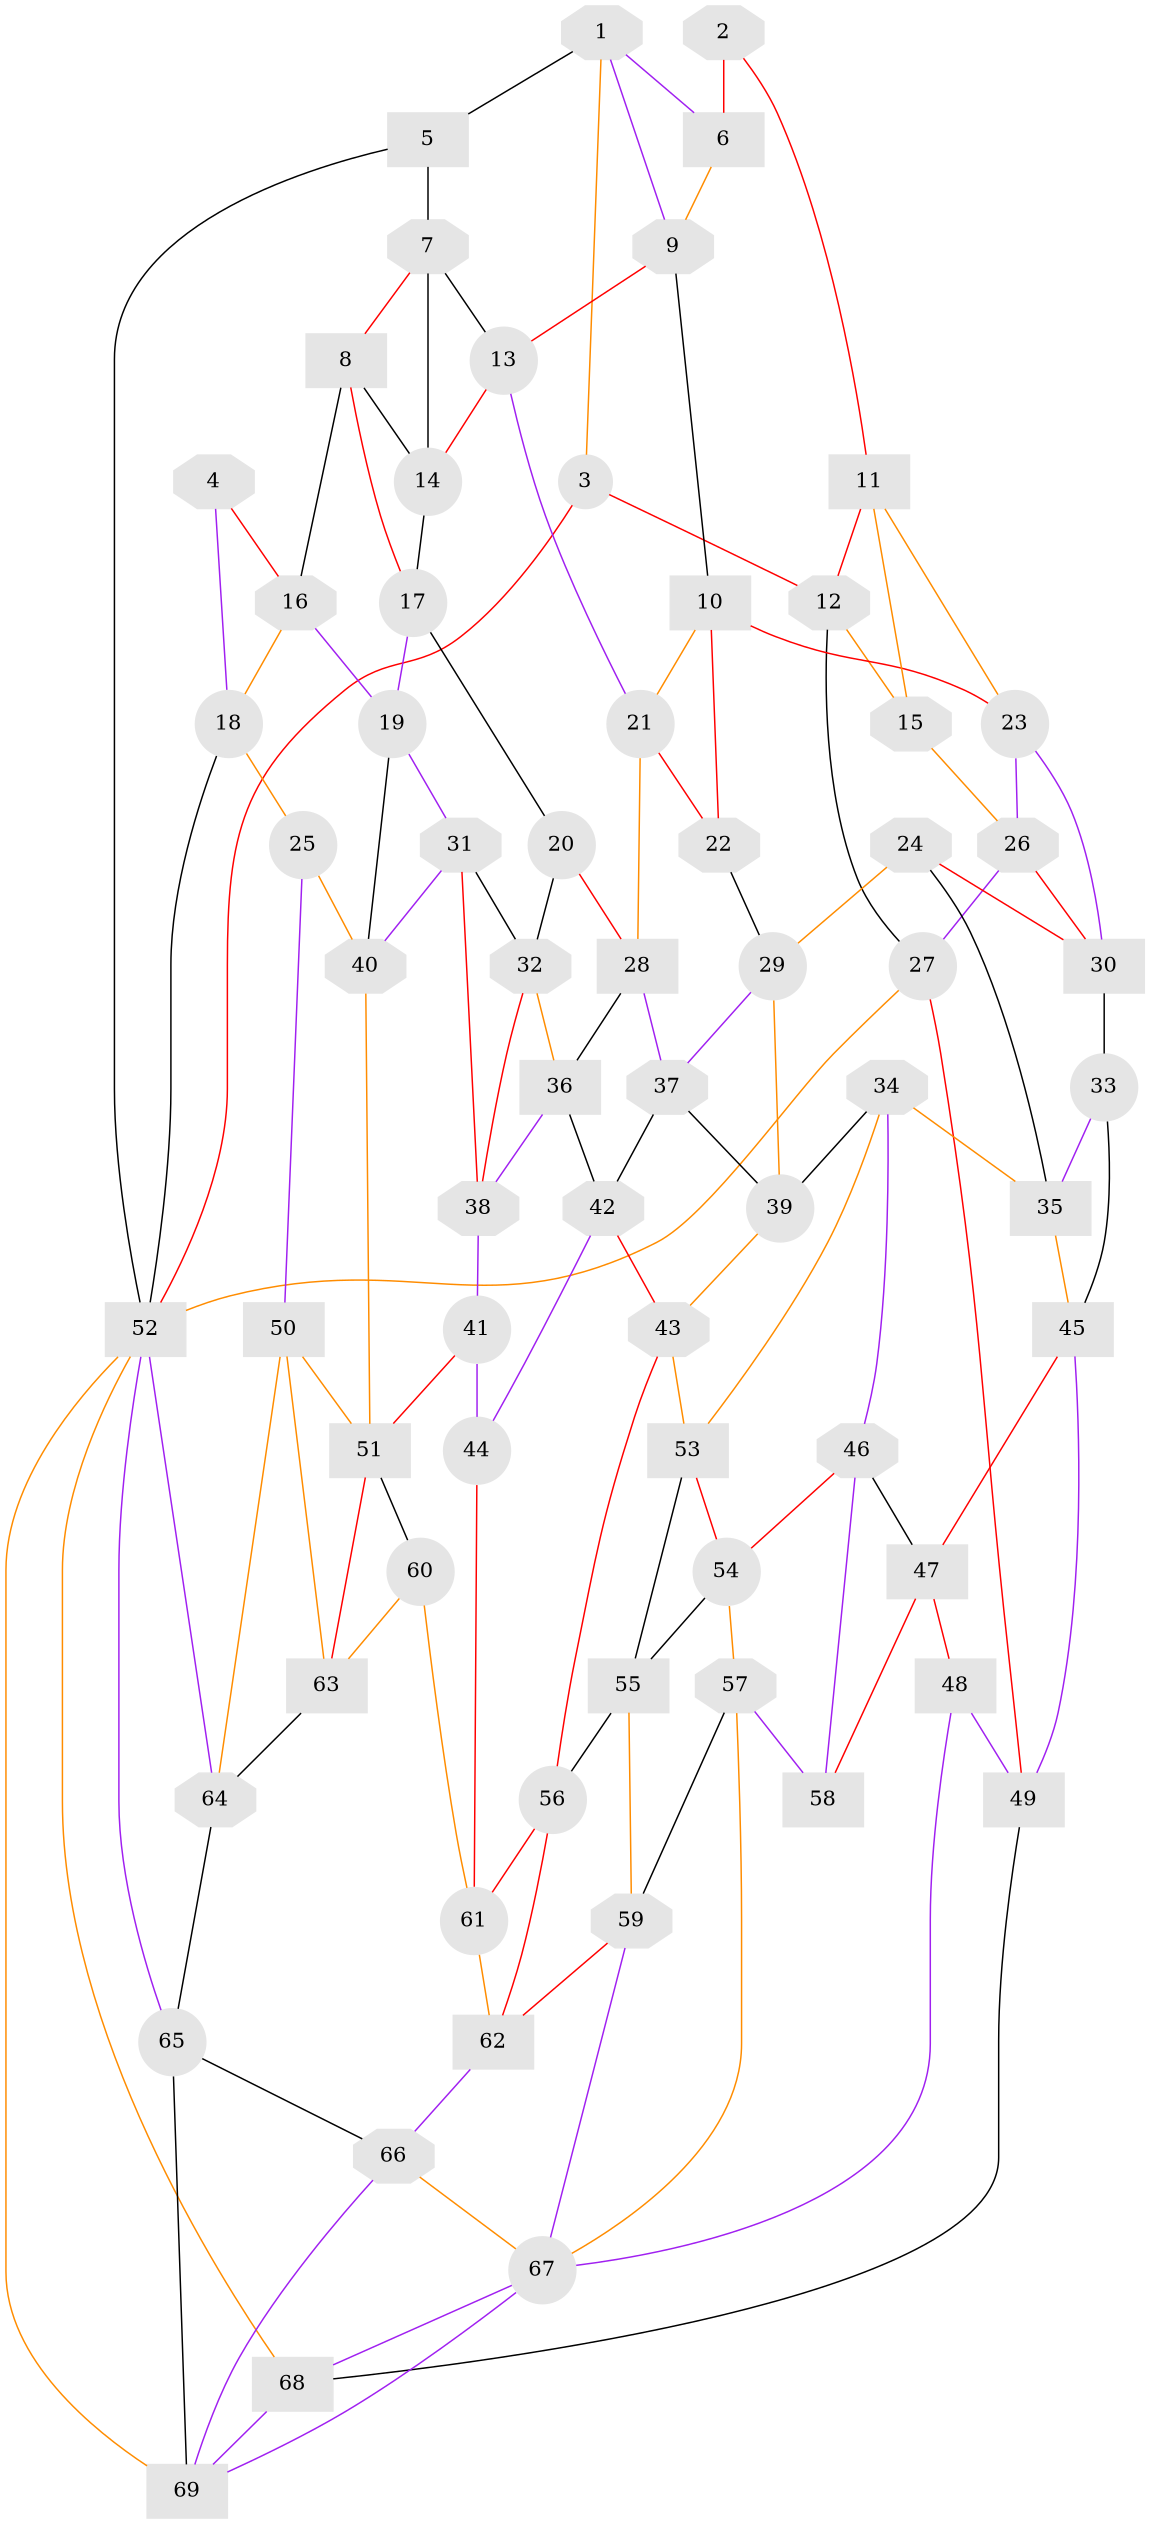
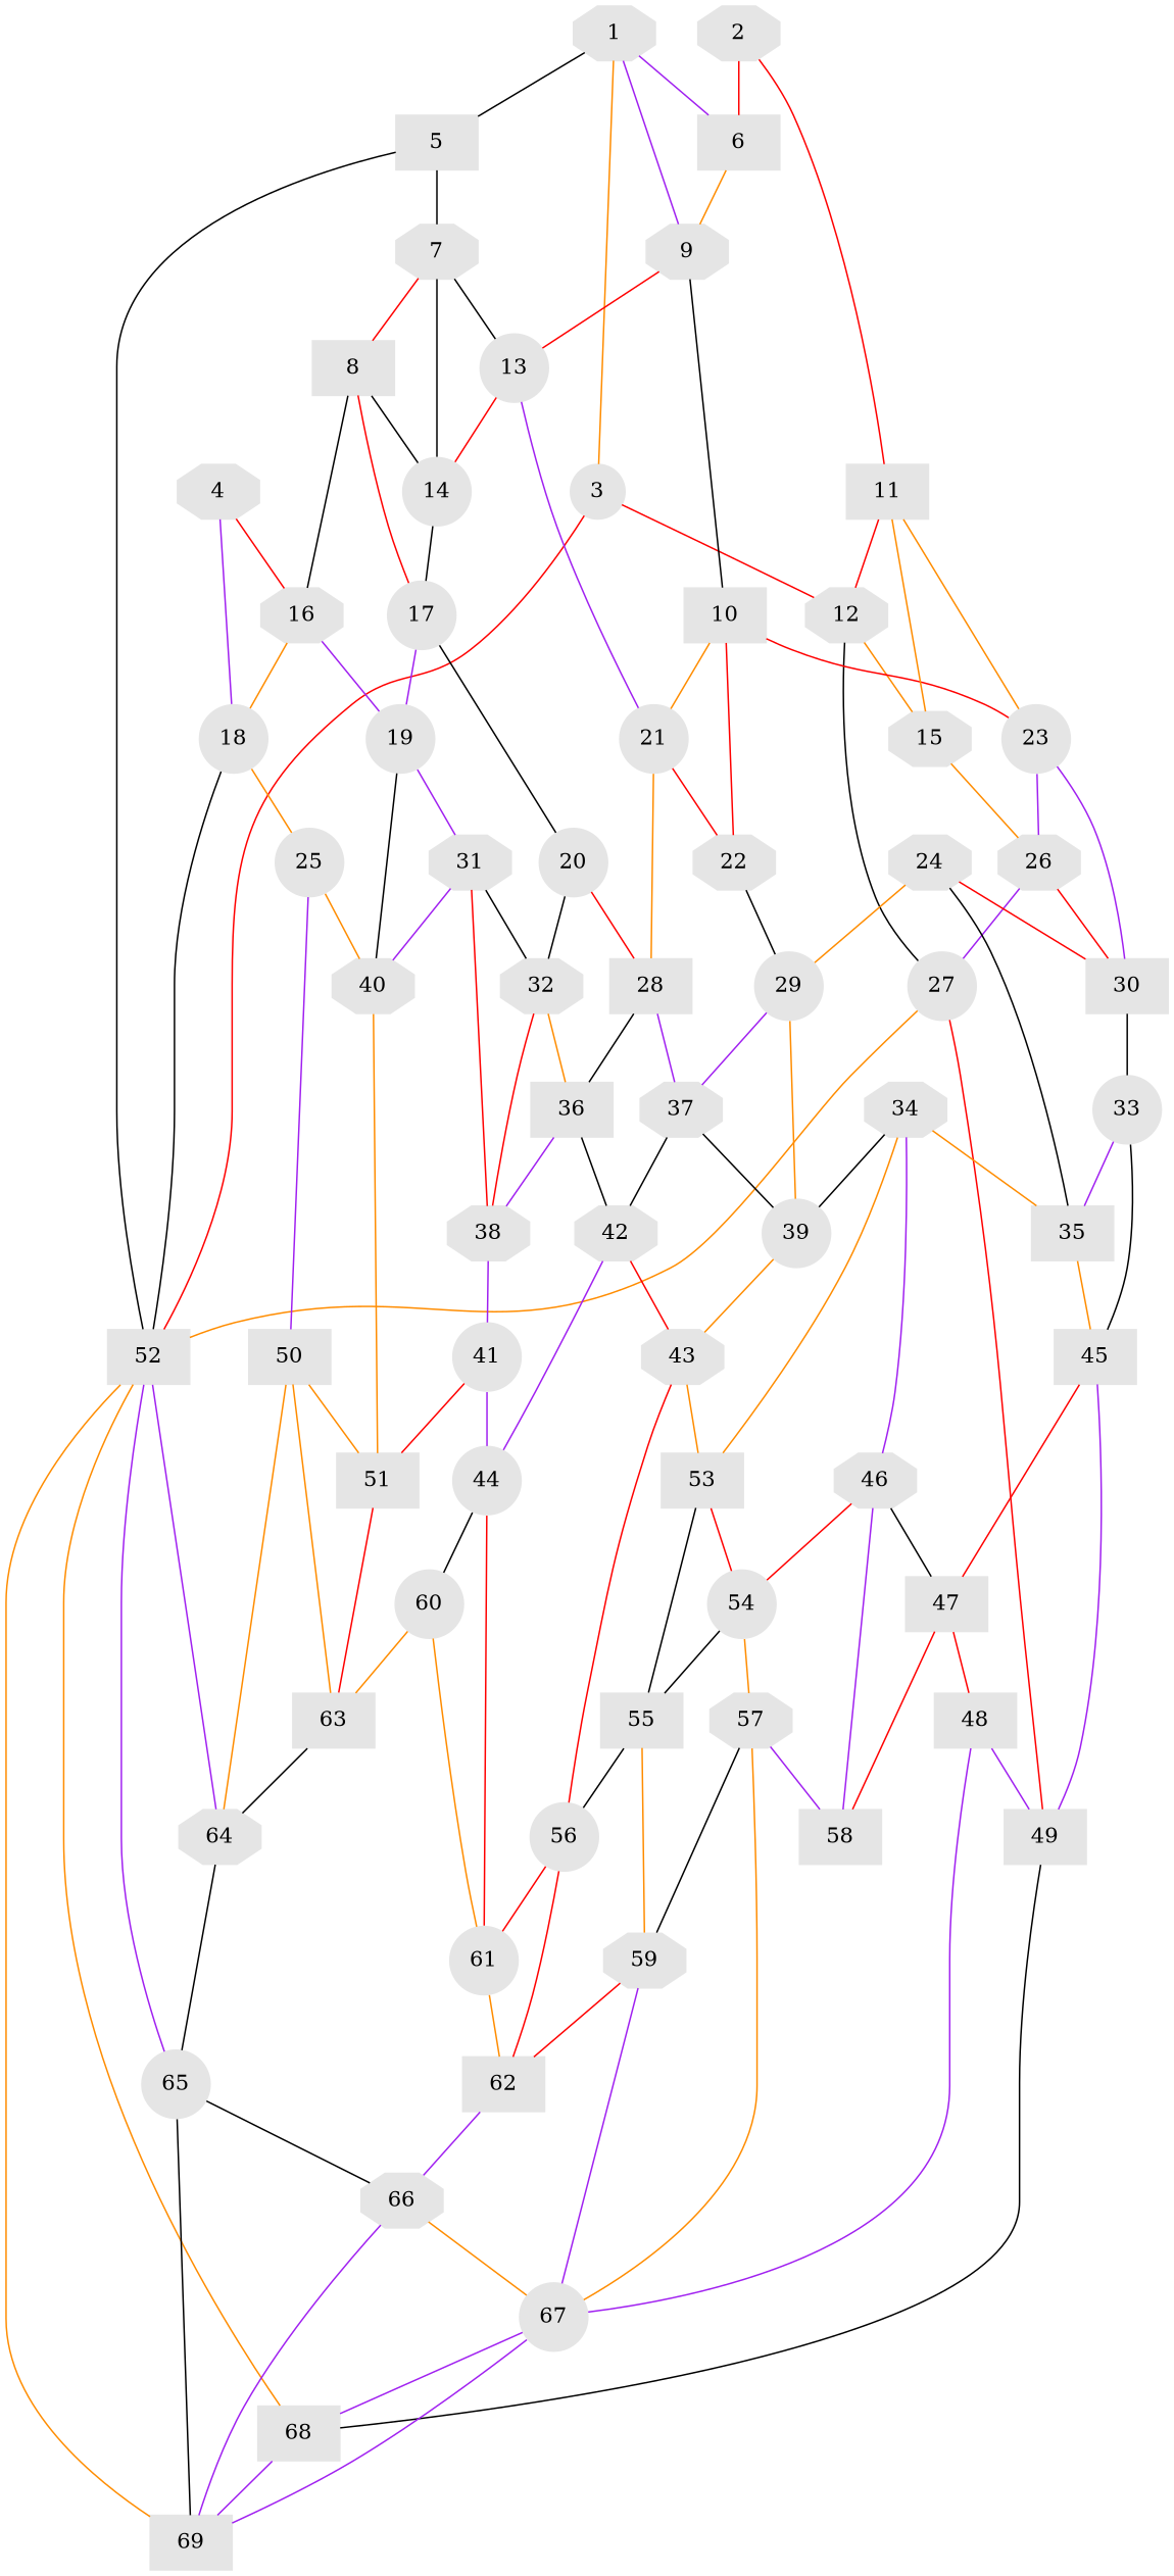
  graph {
    node [color=gray90 shape=octagon style=filled]
    edge [color=black weight=1.0]
    3 [shape=circle]
    1
    5 [shape=box]
    6 [shape=box]
    9
    12
    52 [shape=box]
    7
    13 [shape=circle]
    10 [shape=box]
    2
    11 [shape=box]
    23 [shape=circle]
    15
    27 [shape=circle]
    68 [shape=box]
    64
    65 [shape=circle]
    69 [shape=box]
    4
    16
    18 [shape=circle]
    19 [shape=circle]
    25 [shape=circle]
    8 [shape=box]
    14 [shape=circle]
    17 [shape=circle]
    21 [shape=circle]
    20 [shape=circle]
    22
    28 [shape=box]
    29 [shape=circle]
    26
    30 [shape=box]
    49 [shape=box]
    31
    40
    32
    50 [shape=box]
    38
    51 [shape=box]
    36 [shape=box]
    37
    39 [shape=circle]
    33 [shape=circle]
    24
    35 [shape=box]
    45 [shape=box]
    63 [shape=box]
    42
    43
    41 [shape=circle]
    47 [shape=box]
    34
    46
    53 [shape=box]
    54 [shape=circle]
    58 [shape=box]
    55 [shape=box]
    44 [shape=circle]
    56 [shape=circle]
    60 [shape=circle]
    61 [shape=circle]
    62 [shape=box]
    48 [shape=box]
    57
    67 [shape=circle]
    66
    59
    3 -- 12 [color=red]
    3 -- 52 [color=red]
    1 -- 3 [color=darkorange]
    1 -- 5
    1 -- 6 [color=purple]
    1 -- 9 [color=purple]
    5 -- 52
    5 -- 7
    6 -- 9 [color=darkorange]
    9 -- 13 [color=red]
    9 -- 10
    12 -- 15 [color=darkorange]
    12 -- 27
    52 -- 68 [color=darkorange]
    52 -- 64 [color=purple]
    52 -- 65 [color=purple]
    52 -- 69 [color=darkorange]
    7 -- 13
    7 -- 8 [color=red]
    7 -- 14
    13 -- 14 [color=red]
    13 -- 21 [color=purple]
    10 -- 23 [color=red]
    10 -- 21 [color=darkorange]
    10 -- 22 [color=red]
    2 -- 6 [color=red weight=2.0]
    2 -- 11 [color=red]
    11 -- 12 [color=red]
    11 -- 23 [color=darkorange]
    11 -- 15 [color=darkorange]
    23 -- 26 [color=purple]
    23 -- 30 [color=purple]
    15 -- 26 [color=darkorange]
    27 -- 52 [color=darkorange]
    27 -- 49 [color=red]
    68 -- 69 [color=purple]
    64 -- 65
    65 -- 69
    65 -- 66
    4 -- 16 [color=red]
    4 -- 18 [color=purple]
    16 -- 18 [color=darkorange]
    16 -- 19 [color=purple]
    18 -- 52
    18 -- 25 [color=darkorange]
    19 -- 31 [color=purple]
    19 -- 40
    25 -- 40 [color=darkorange]
    25 -- 50 [color=purple]
    8 -- 16
    8 -- 14
    8 -- 17 [color=red]
    14 -- 17
    17 -- 19 [color=purple]
    17 -- 20
    21 -- 22 [color=red]
    21 -- 28 [color=darkorange]
    20 -- 28 [color=red]
    20 -- 32
    22 -- 29
    28 -- 36
    28 -- 37 [color=purple]
    29 -- 37 [color=purple]
    29 -- 39 [color=darkorange]
    26 -- 27 [color=purple]
    26 -- 30 [color=red]
    30 -- 33
    49 -- 68
    31 -- 40 [color=purple]
    31 -- 32
    31 -- 38 [color=red]
    40 -- 51 [color=darkorange]
    32 -- 38 [color=red]
    32 -- 36 [color=darkorange]
    50 -- 64 [color=darkorange]
    50 -- 51 [color=darkorange]
    50 -- 63 [color=darkorange]
    38 -- 41 [color=purple]
    51 -- 63 [color=red]
    36 -- 38 [color=purple]
    36 -- 42
    37 -- 39
    37 -- 42
    39 -- 43 [color=darkorange]
    33 -- 35 [color=purple]
    33 -- 45
    24 -- 29 [color=darkorange]
    24 -- 30 [color=red]
    24 -- 35
    35 -- 45 [color=darkorange]
    45 -- 49 [color=purple]
    45 -- 47 [color=red]
    63 -- 64
    42 -- 43 [color=red]
    42 -- 44 [color=purple]
    43 -- 53 [color=darkorange]
    43 -- 56 [color=red]
    41 -- 51 [color=red]
    41 -- 44 [color=purple]
    47 -- 58 [color=red]
    47 -- 48 [color=red]
    34 -- 39
    34 -- 35 [color=darkorange]
    34 -- 46 [color=purple]
    34 -- 53 [color=darkorange]
    46 -- 47
    46 -- 54 [color=red]
    46 -- 58 [color=purple]
    53 -- 54 [color=red]
    53 -- 55
    54 -- 55
    54 -- 57 [color=darkorange]
    55 -- 56
    55 -- 59 [color=darkorange]
-   51 -- 60
+   44 -- 60
    44 -- 61 [color=red]
    56 -- 61 [color=red]
    56 -- 62 [color=red]
    60 -- 63 [color=darkorange]
    60 -- 61 [color=darkorange]
    61 -- 62 [color=darkorange]
    62 -- 66 [color=purple]
    48 -- 49 [color=purple]
    48 -- 67 [color=purple]
    57 -- 58 [color=purple]
    57 -- 67 [color=darkorange]
    57 -- 59
    67 -- 68 [color=purple]
    67 -- 69 [color=purple]
    66 -- 69 [color=purple]
    66 -- 67 [color=darkorange]
    59 -- 62 [color=red]
    59 -- 67 [color=purple]
  }
